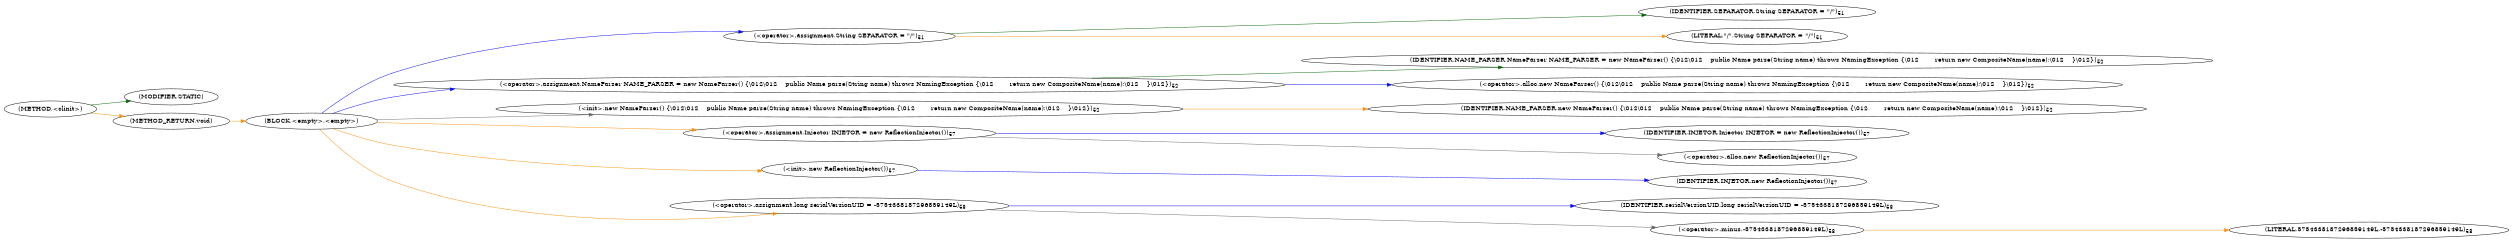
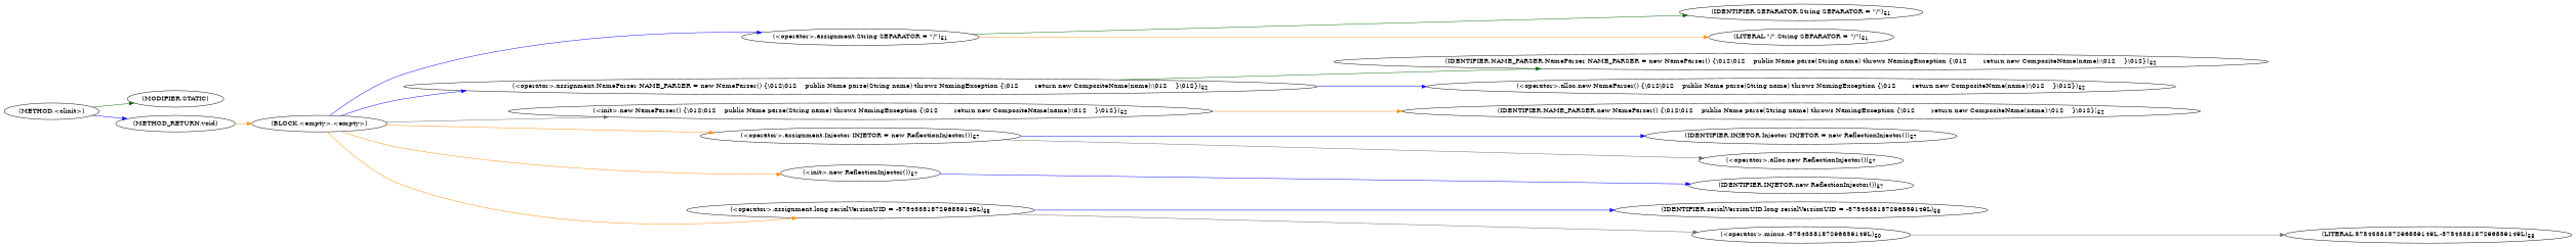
  digraph {
    rankdir=LR
    edge [color=darkorange]
    n1 [label=<(METHOD,&lt;clinit&gt;)>]
    n2 [label=<(MODIFIER,STATIC)>]
    n3 [label=<(METHOD_RETURN,void)>]
    n4 [label=<(BLOCK,&lt;empty&gt;,&lt;empty&gt;)>]
    n5 [label=<(&lt;operator&gt;.assignment,String SEPARATOR = &quot;/&quot;)<SUB>51</SUB>>]
    n6 [label=<(&lt;operator&gt;.assignment,NameParser NAME_PARSER = new NameParser() {\012\012    public Name parse(String name) throws NamingException {\012        return new CompositeName(name);\012    }\012})<SUB>52</SUB>>]
    n7 [label=<(&lt;init&gt;,new NameParser() {\012\012    public Name parse(String name) throws NamingException {\012        return new CompositeName(name);\012    }\012})<SUB>52</SUB>>]
    n8 [label=<(&lt;operator&gt;.assignment,Injector INJETOR = new ReflectionInjector())<SUB>57</SUB>>]
    n9 [label=<(&lt;init&gt;,new ReflectionInjector())<SUB>57</SUB>>]
    n10 [label=<(&lt;operator&gt;.assignment,long serialVersionUID = -5754338187296859149L)<SUB>58</SUB>>]
    n11 [label=<(IDENTIFIER,SEPARATOR,String SEPARATOR = &quot;/&quot;)<SUB>51</SUB>>]
    n12 [label=<(LITERAL,&quot;/&quot;,String SEPARATOR = &quot;/&quot;)<SUB>51</SUB>>]
    n13 [label=<(IDENTIFIER,NAME_PARSER,NameParser NAME_PARSER = new NameParser() {\012\012    public Name parse(String name) throws NamingException {\012        return new CompositeName(name);\012    }\012})<SUB>52</SUB>>]
    n14 [label=<(&lt;operator&gt;.alloc,new NameParser() {\012\012    public Name parse(String name) throws NamingException {\012        return new CompositeName(name);\012    }\012})<SUB>52</SUB>>]
    n15 [label=<(IDENTIFIER,NAME_PARSER,new NameParser() {\012\012    public Name parse(String name) throws NamingException {\012        return new CompositeName(name);\012    }\012})<SUB>52</SUB>>]
    n16 [label=<(IDENTIFIER,INJETOR,Injector INJETOR = new ReflectionInjector())<SUB>57</SUB>>]
    n17 [label=<(&lt;operator&gt;.alloc,new ReflectionInjector())<SUB>57</SUB>>]
    n18 [label=<(IDENTIFIER,INJETOR,new ReflectionInjector())<SUB>57</SUB>>]
    n19 [label=<(IDENTIFIER,serialVersionUID,long serialVersionUID = -5754338187296859149L)<SUB>58</SUB>>]
-   n20 [label=<(&lt;operator&gt;.minus,-5754338187296859149L)<SUB>58</SUB>>]
+   n20 [label=<(&lt;operator&gt;.minus,-5754338187296859149L)<SUB>50</SUB>>]
    n21 [label=<(LITERAL,5754338187296859149L,-5754338187296859149L)<SUB>58</SUB>>]
    n1 -> n2 [color=darkgreen]
-   n1 -> n3
+   n1 -> n3 [color=blue]
    n3 -> n4
    n4 -> n5 [color=blue]
    n4 -> n6 [color=blue]
    n4 -> n7 [color=gray40]
    n4 -> n8
    n4 -> n9
    n4 -> n10
    n5 -> n11 [color=darkgreen]
    n5 -> n12
    n6 -> n13 [color=darkgreen]
    n6 -> n14 [color=blue]
    n7 -> n15
    n8 -> n16 [color=blue]
    n8 -> n17 [color=gray40]
    n9 -> n18 [color=blue]
    n10 -> n19 [color=blue]
    n10 -> n20 [color=gray40]
-   n20 -> n21
+   n20 -> n21 [color=gray40]
  }
